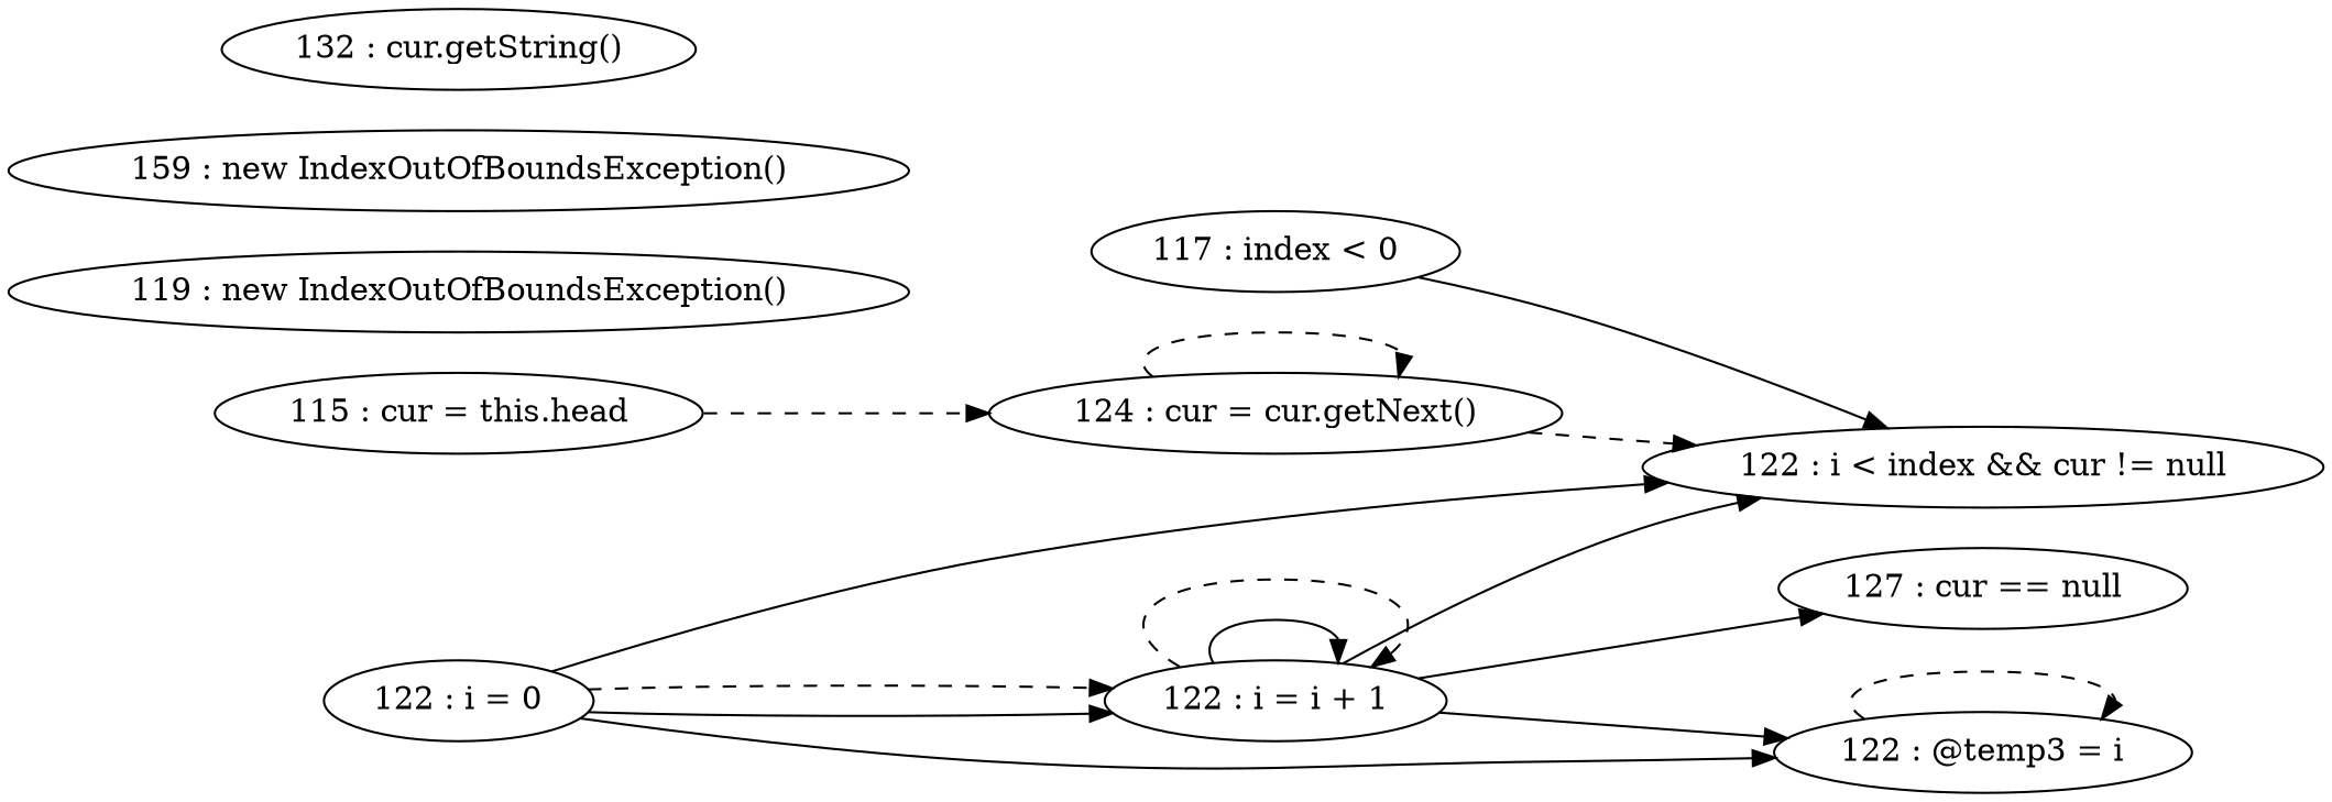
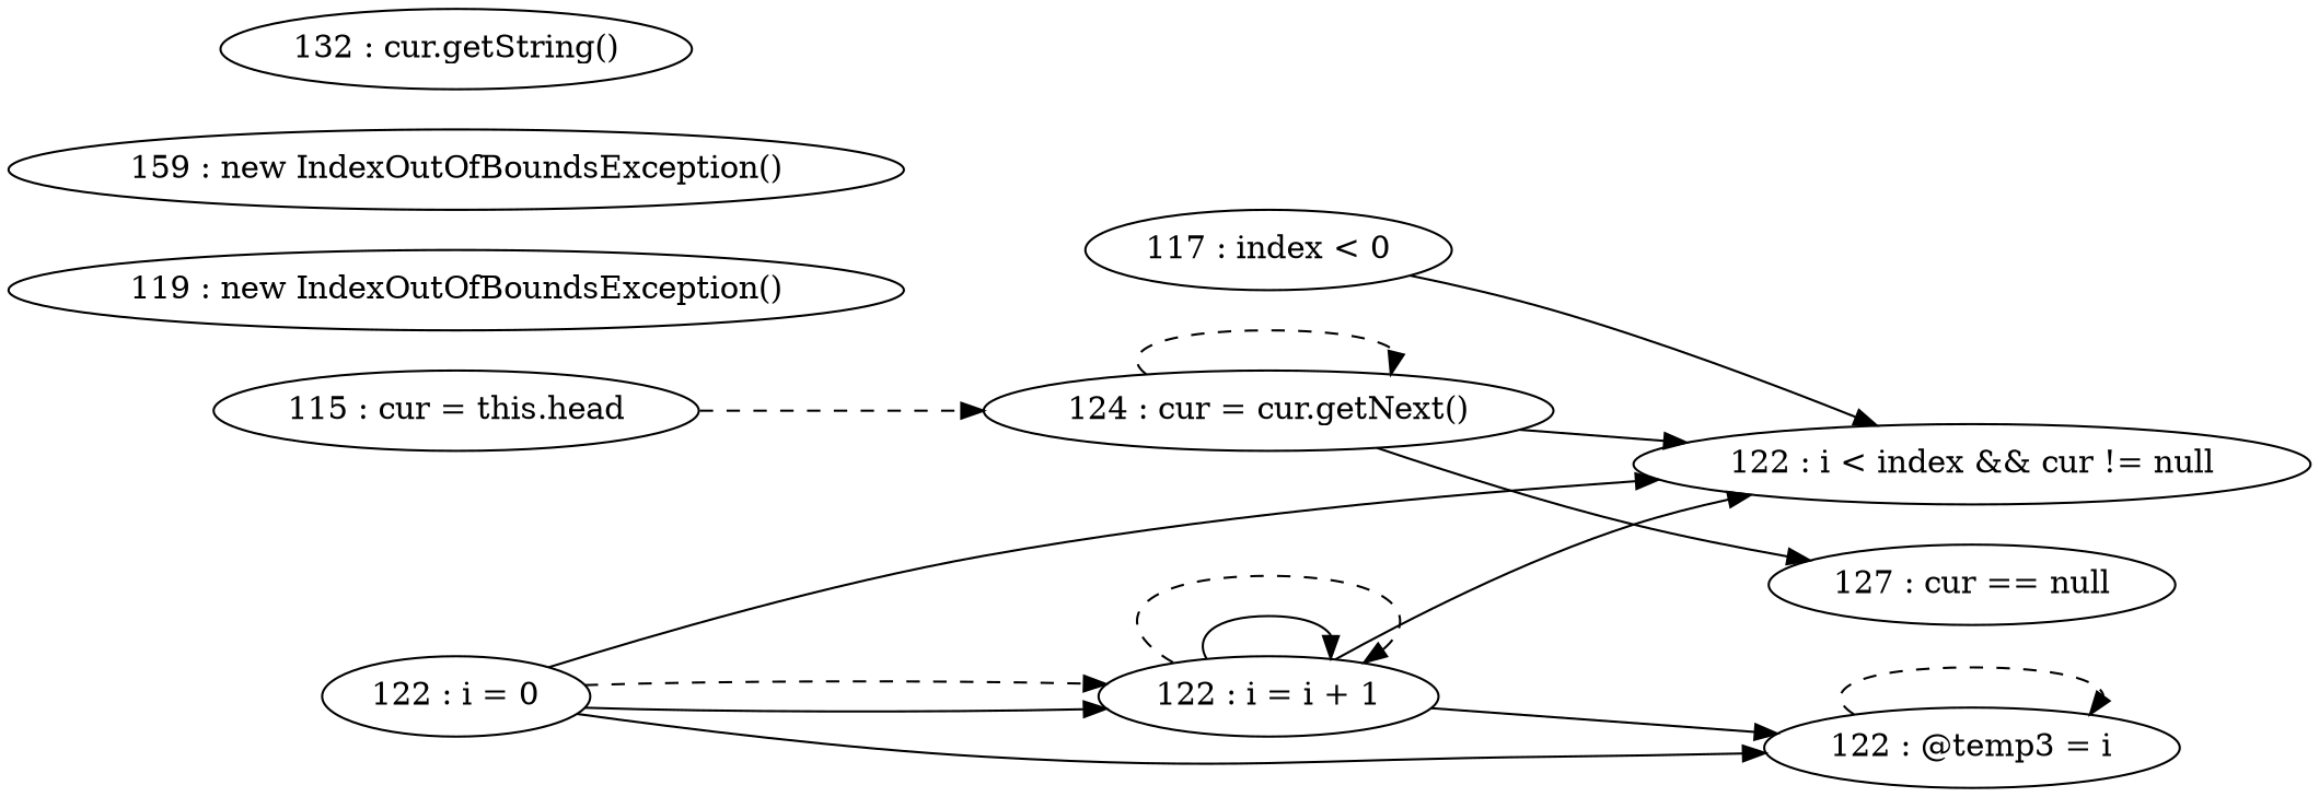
  digraph {
    rankdir=LR
    "115 : cur = this.head"
    "124 : cur = cur.getNext()"
    "122 : i < index && cur != null"
    "127 : cur == null"
    "117 : index < 0"
    "119 : new IndexOutOfBoundsException()"
    "122 : i = 0"
    "122 : i = i + 1"
    "122 : @temp3 = i"
    n10 [label="159 : new IndexOutOfBoundsException()"]
    "132 : cur.getString()"
    "115 : cur = this.head" -> "124 : cur = cur.getNext()" [style=dashed]
    "124 : cur = cur.getNext()" -> "124 : cur = cur.getNext()" [style=dashed]
-   "124 : cur = cur.getNext()" -> "122 : i < index && cur != null" [style=dashed]
-   "122 : i = i + 1" -> "127 : cur == null"
+   "124 : cur = cur.getNext()" -> "122 : i < index && cur != null"
+   "124 : cur = cur.getNext()" -> "127 : cur == null"
    "117 : index < 0" -> "122 : i < index && cur != null"
    "122 : i = 0" -> "122 : i < index && cur != null"
    "122 : i = 0" -> "122 : i = i + 1"
    "122 : i = 0" -> "122 : i = i + 1" [style=dashed]
    "122 : i = 0" -> "122 : @temp3 = i"
    "122 : i = i + 1" -> "122 : i < index && cur != null"
    "122 : i = i + 1" -> "122 : i = i + 1"
    "122 : i = i + 1" -> "122 : i = i + 1" [style=dashed]
    "122 : i = i + 1" -> "122 : @temp3 = i"
    "122 : @temp3 = i" -> "122 : @temp3 = i" [style=dashed]
  }
